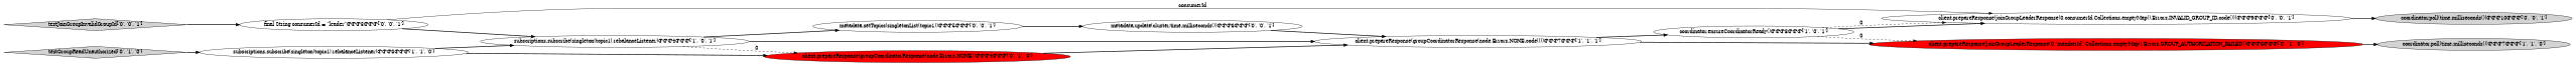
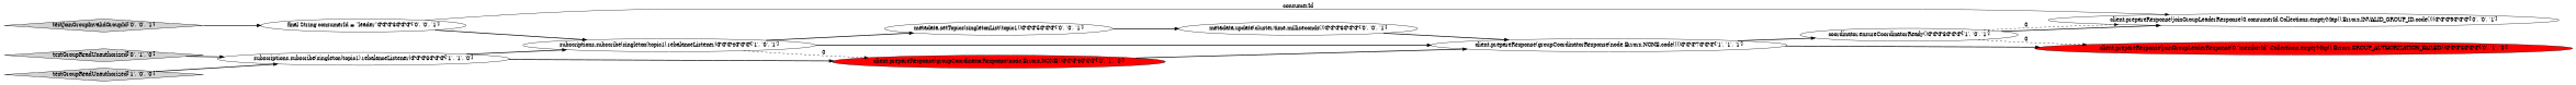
  digraph {
    rankdir=LR
    node [fillcolor=white shape=ellipse style=filled]
    edge [style=bold]
    n1 [fillcolor=red label="client.prepareResponse(joinGroupLeaderResponse(0,\"memberId\",Collections.emptyMap(),Errors.GROUP_AUTHORIZATION_FAILED))@@@6@@@['0', '1', '0']"]
-   n2 [fillcolor=lightgray label="coordinator.poll(time.milliseconds())@@@7@@@['1', '1', '0']"]
    n3 [label="metadata.setTopics(singletonList(topic1))@@@5@@@['0', '0', '1']"]
    n4 [label="metadata.update(cluster,time.milliseconds())@@@6@@@['0', '0', '1']"]
    n5 [label="client.prepareResponse(groupCoordinatorResponse(node,Errors.NONE.code()))@@@7@@@['1', '1', '1']"]
    n6 [label="coordinator.ensureCoordinatorReady()@@@8@@@['1', '0', '1']"]
    n7 [label="client.prepareResponse(joinGroupLeaderResponse(0,consumerId,Collections.emptyMap(),Errors.INVALID_GROUP_ID.code()))@@@9@@@['0', '0', '1']"]
    n8 [label="subscriptions.subscribe(singleton(topic1),rebalanceListener)@@@4@@@['1', '0', '1']"]
    n9 [fillcolor=red label="client.prepareResponse(groupCoordinatorResponse(node,Errors.NONE))@@@4@@@['0', '1', '0']"]
    n10 [label="final String consumerId = \"leader\"@@@3@@@['0', '0', '1']"]
-   n11 [fillcolor=lightgray label="coordinator.poll(time.milliseconds())@@@10@@@['0', '0', '1']"]
+   n12 [fillcolor=lightgray label="testGroupReadUnauthorized['1', '0', '0']" shape=diamond]
    n13 [label="subscriptions.subscribe(singleton(topic1),rebalanceListener)@@@3@@@['1', '1', '0']"]
    n14 [fillcolor=lightgray label="testGroupReadUnauthorized['0', '1', '0']" shape=diamond]
    n15 [fillcolor=lightgray label="testJoinGroupInvalidGroupId['0', '0', '1']" shape=diamond]
-   n1 -> n2
    n3 -> n4
    n4 -> n5
    n5 -> n1
    n5 -> n6
    n6 -> n1 [label=0 style=dashed]
    n6 -> n7
    n6 -> n7 [label=0 style=dashed]
-   n7 -> n11
    n8 -> n3
    n8 -> n5
    n8 -> n9 [label=0 style=dashed]
    n9 -> n5
    n10 -> n7 [label=consumerId style=solid]
    n10 -> n8
+   n12 -> n13
    n13 -> n8
    n13 -> n9
    n14 -> n13
    n15 -> n10
  }
